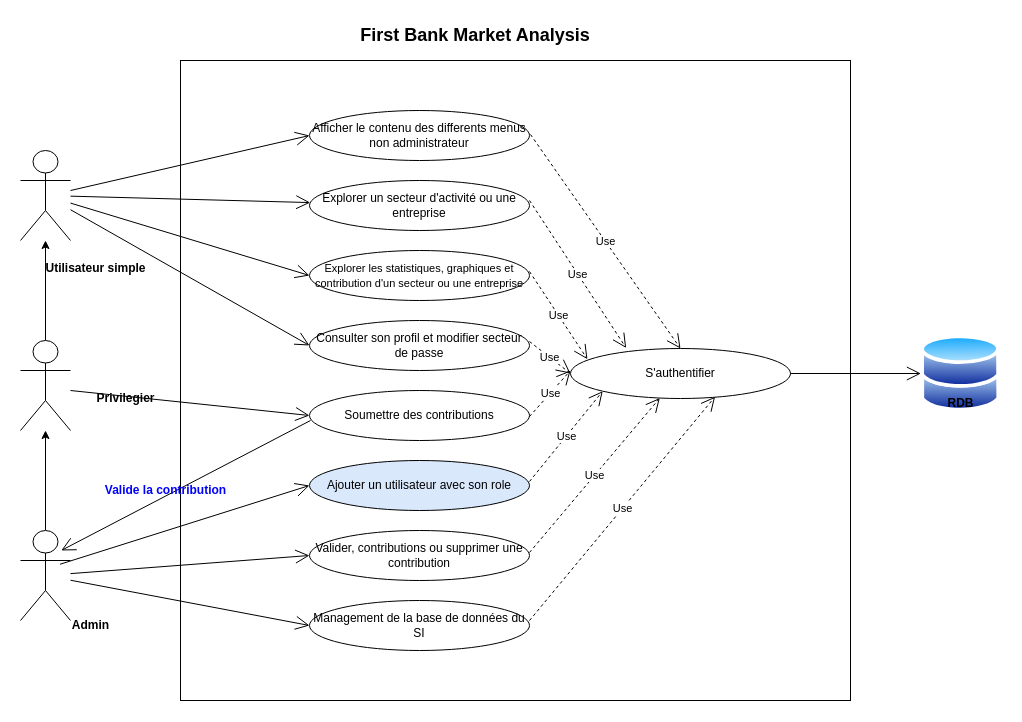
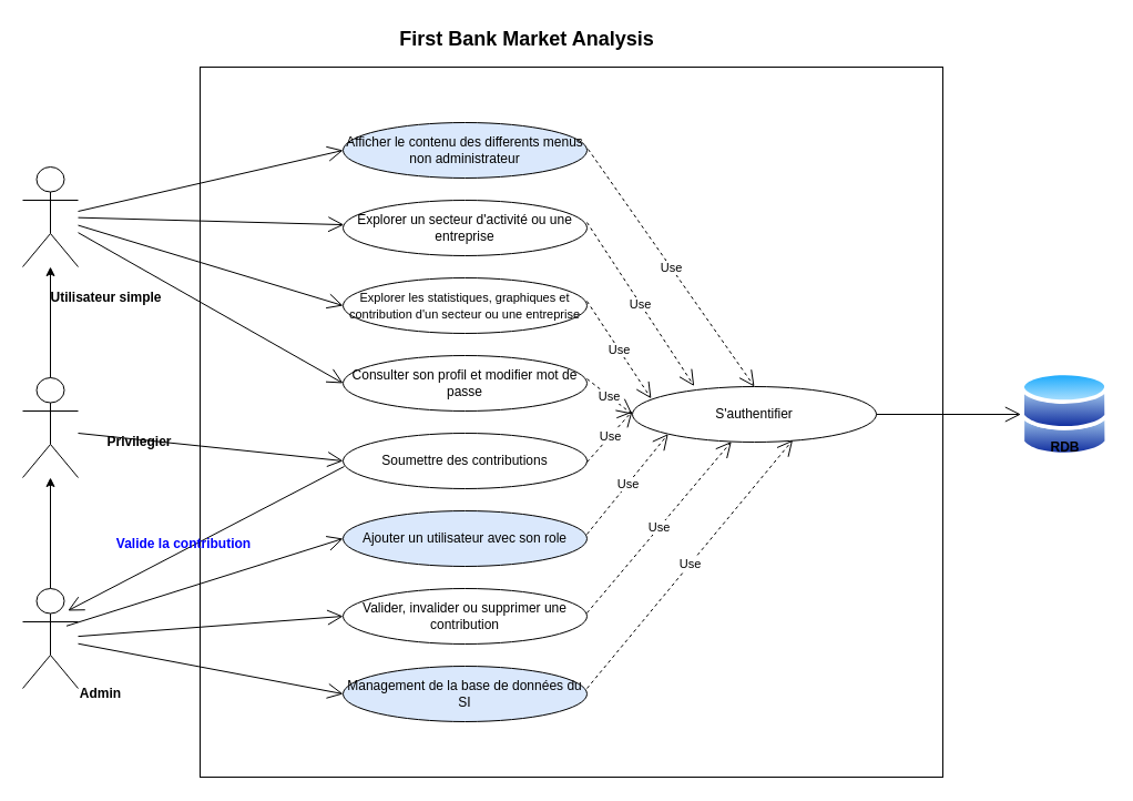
  <mxCell id="0" />
  <mxCell id="1" parent="0" />
  <mxCell id="2" value="" style="rounded=0;whiteSpace=wrap;html=1;" vertex="1" parent="1"><mxGeometry x="180" y="60" width="670" height="640" as="geometry" /></mxCell>
- <mxCell id="3" value="Afficher le contenu des differents menus non administrateur" style="ellipse;whiteSpace=wrap;html=1;" vertex="1" parent="1"><mxGeometry x="309" y="110" width="220" height="50" as="geometry" /></mxCell>
+ <mxCell id="3" value="Afficher le contenu des differents menus non administrateur" style="ellipse;whiteSpace=wrap;html=1;fillColor=#dae8fc;" vertex="1" parent="1"><mxGeometry x="309" y="110" width="220" height="50" as="geometry" /></mxCell>
  <mxCell id="4" value="Explorer un secteur d'activité ou une entreprise" style="ellipse;whiteSpace=wrap;html=1;" vertex="1" parent="1"><mxGeometry x="309" y="180" width="220" height="50" as="geometry" /></mxCell>
  <mxCell id="5" value="&lt;font style=&quot;font-size: 11px;&quot;&gt;Explorer les statistiques, graphiques et contribution d'un secteur ou une entreprise&lt;/font&gt;" style="ellipse;whiteSpace=wrap;html=1;" vertex="1" parent="1"><mxGeometry x="309" y="250" width="220" height="50" as="geometry" /></mxCell>
- <mxCell id="6" value="Consulter son profil et modifier secteur de passe" style="ellipse;whiteSpace=wrap;html=1;" vertex="1" parent="1"><mxGeometry x="309" y="320" width="220" height="50" as="geometry" /></mxCell>
+ <mxCell id="6" value="Consulter son profil et modifier mot de passe" style="ellipse;whiteSpace=wrap;html=1;" vertex="1" parent="1"><mxGeometry x="309" y="320" width="220" height="50" as="geometry" /></mxCell>
  <mxCell id="7" value="Soumettre des contributions" style="ellipse;whiteSpace=wrap;html=1;" vertex="1" parent="1"><mxGeometry x="309" y="390" width="220" height="50" as="geometry" /></mxCell>
  <mxCell id="8" value="Ajouter un utilisateur avec son role" style="ellipse;whiteSpace=wrap;html=1;fillColor=#dae8fc;" vertex="1" parent="1"><mxGeometry x="309" y="460" width="220" height="50" as="geometry" /></mxCell>
- <mxCell id="9" value="Valider, contributions ou supprimer une contribution" style="ellipse;whiteSpace=wrap;html=1;" vertex="1" parent="1"><mxGeometry x="309" y="530" width="220" height="50" as="geometry" /></mxCell>
- <mxCell id="10" value="Management de la base de données du SI" style="ellipse;whiteSpace=wrap;html=1;" vertex="1" parent="1"><mxGeometry x="309" y="600" width="220" height="50" as="geometry" /></mxCell>
+ <mxCell id="9" value="Valider, invalider ou supprimer une contribution" style="ellipse;whiteSpace=wrap;html=1;" vertex="1" parent="1"><mxGeometry x="309" y="530" width="220" height="50" as="geometry" /></mxCell>
+ <mxCell id="10" value="Management de la base de données du SI" style="ellipse;whiteSpace=wrap;html=1;fillColor=#dae8fc;" vertex="1" parent="1"><mxGeometry x="309" y="600" width="220" height="50" as="geometry" /></mxCell>
  <mxCell id="11" value="S'authentifier" style="ellipse;whiteSpace=wrap;html=1;" vertex="1" parent="1"><mxGeometry x="570" y="348" width="220" height="50" as="geometry" /></mxCell>
  <mxCell id="12" value="First Bank Market Analysis" style="text;html=1;strokeColor=none;fillColor=none;align=center;verticalAlign=middle;whiteSpace=wrap;rounded=0;fontStyle=1;fontSize=18;" vertex="1" parent="1"><mxGeometry x="345" y="20" width="260" height="30" as="geometry" /></mxCell>
  <mxCell id="13" value="" style="edgeStyle=orthogonalEdgeStyle;rounded=0;orthogonalLoop=1;jettySize=auto;html=1;jumpSize=6;" edge="1" parent="1" source="14" target="16"><mxGeometry relative="1" as="geometry" /></mxCell>
  <mxCell id="14" value="Actor" style="shape=umlActor;verticalLabelPosition=bottom;verticalAlign=top;html=1;horizontal=1;fontColor=none;noLabel=1;" vertex="1" parent="1"><mxGeometry x="20" y="530" width="50" height="90" as="geometry" /></mxCell>
  <mxCell id="15" value="" style="edgeStyle=orthogonalEdgeStyle;rounded=0;orthogonalLoop=1;jettySize=auto;html=1;" edge="1" parent="1" source="16" target="17"><mxGeometry relative="1" as="geometry" /></mxCell>
  <mxCell id="16" value="Actor" style="shape=umlActor;verticalLabelPosition=bottom;verticalAlign=top;html=1;fontSize=12;fontColor=none;noLabel=1;" vertex="1" parent="1"><mxGeometry x="20" y="340" width="50" height="90" as="geometry" /></mxCell>
  <mxCell id="17" value="Actor" style="shape=umlActor;verticalLabelPosition=bottom;verticalAlign=top;html=1;fontColor=none;noLabel=1;" vertex="1" parent="1"><mxGeometry x="20" y="150" width="50" height="90" as="geometry" /></mxCell>
  <mxCell id="18" value="Admin" style="text;align=center;fontStyle=1;verticalAlign=middle;spacingLeft=3;spacingRight=3;strokeColor=none;rotatable=0;points=[[0,0.5],[1,0.5]];portConstraint=eastwest;html=1;" vertex="1" parent="1"><mxGeometry x="50" y="612" width="80" height="26" as="geometry" /></mxCell>
  <mxCell id="19" value="Privilegier" style="text;align=center;fontStyle=1;verticalAlign=middle;spacingLeft=3;spacingRight=3;strokeColor=none;rotatable=0;points=[[0,0.5],[1,0.5]];portConstraint=eastwest;html=1;" vertex="1" parent="1"><mxGeometry x="85" y="385" width="80" height="26" as="geometry" /></mxCell>
  <mxCell id="20" value="Utilisateur simple" style="text;align=center;fontStyle=1;verticalAlign=middle;spacingLeft=3;spacingRight=3;strokeColor=none;rotatable=0;points=[[0,0.5],[1,0.5]];portConstraint=eastwest;html=1;" vertex="1" parent="1"><mxGeometry x="55" y="255" width="80" height="26" as="geometry" /></mxCell>
  <mxCell id="21" value="" style="endArrow=open;endFill=1;endSize=12;html=1;rounded=0;entryX=0;entryY=0.5;entryDx=0;entryDy=0;" edge="1" parent="1" target="3"><mxGeometry width="160" relative="1" as="geometry"><mxPoint x="70" y="190" as="sourcePoint" /><mxPoint x="230" y="190" as="targetPoint" /></mxGeometry></mxCell>
  <mxCell id="22" value="" style="endArrow=open;endFill=1;endSize=12;html=1;rounded=0;" edge="1" parent="1" source="17" target="4"><mxGeometry width="160" relative="1" as="geometry"><mxPoint x="80" y="200" as="sourcePoint" /><mxPoint x="319" y="145" as="targetPoint" /></mxGeometry></mxCell>
  <mxCell id="23" value="" style="endArrow=open;endFill=1;endSize=12;html=1;rounded=0;entryX=0;entryY=0.5;entryDx=0;entryDy=0;" edge="1" parent="1" source="17" target="5"><mxGeometry width="160" relative="1" as="geometry"><mxPoint x="90" y="210" as="sourcePoint" /><mxPoint x="300" y="280" as="targetPoint" /></mxGeometry></mxCell>
  <mxCell id="24" value="" style="endArrow=open;endFill=1;endSize=12;html=1;rounded=0;entryX=0;entryY=0.5;entryDx=0;entryDy=0;" edge="1" parent="1" source="17" target="6"><mxGeometry width="160" relative="1" as="geometry"><mxPoint x="100" y="220" as="sourcePoint" /><mxPoint x="339" y="165" as="targetPoint" /></mxGeometry></mxCell>
  <mxCell id="25" value="" style="endArrow=open;endFill=1;endSize=12;html=1;rounded=0;entryX=0;entryY=0.5;entryDx=0;entryDy=0;" edge="1" parent="1" target="7"><mxGeometry width="160" relative="1" as="geometry"><mxPoint x="70" y="390" as="sourcePoint" /><mxPoint x="309" y="335" as="targetPoint" /></mxGeometry></mxCell>
  <mxCell id="26" value="" style="endArrow=open;endFill=1;endSize=12;html=1;rounded=0;entryX=0.815;entryY=0.222;entryDx=0;entryDy=0;entryPerimeter=0;" edge="1" parent="1" target="14"><mxGeometry width="160" relative="1" as="geometry"><mxPoint x="310" y="420" as="sourcePoint" /><mxPoint x="310" y="420" as="targetPoint" /></mxGeometry></mxCell>
  <mxCell id="27" value="" style="endArrow=open;endFill=1;endSize=12;html=1;rounded=0;entryX=0;entryY=0.5;entryDx=0;entryDy=0;exitX=0.79;exitY=0.375;exitDx=0;exitDy=0;exitPerimeter=0;" edge="1" parent="1" source="14" target="8"><mxGeometry width="160" relative="1" as="geometry"><mxPoint x="70" y="565" as="sourcePoint" /><mxPoint x="320" y="430" as="targetPoint" /></mxGeometry></mxCell>
  <mxCell id="28" value="" style="endArrow=open;endFill=1;endSize=12;html=1;rounded=0;entryX=0;entryY=0.5;entryDx=0;entryDy=0;" edge="1" parent="1" source="14" target="9"><mxGeometry width="160" relative="1" as="geometry"><mxPoint x="80" y="575" as="sourcePoint" /><mxPoint x="330" y="440" as="targetPoint" /></mxGeometry></mxCell>
  <mxCell id="29" value="" style="endArrow=open;endFill=1;endSize=12;html=1;rounded=0;entryX=0;entryY=0.5;entryDx=0;entryDy=0;" edge="1" parent="1" source="14" target="10"><mxGeometry width="160" relative="1" as="geometry"><mxPoint x="90" y="585" as="sourcePoint" /><mxPoint x="340" y="450" as="targetPoint" /></mxGeometry></mxCell>
  <mxCell id="30" value="&lt;font color=&quot;#0000ff&quot;&gt;Valide la contribution&lt;/font&gt;" style="text;align=center;fontStyle=1;verticalAlign=middle;spacingLeft=3;spacingRight=3;strokeColor=none;rotatable=0;points=[[0,0.5],[1,0.5]];portConstraint=eastwest;html=1;direction=east;" vertex="1" parent="1"><mxGeometry x="130" y="470" width="70" height="40" as="geometry" /></mxCell>
  <mxCell id="31" value="Use" style="endArrow=open;endSize=12;dashed=1;html=1;rounded=0;entryX=0.5;entryY=0;entryDx=0;entryDy=0;" edge="1" parent="1" target="11"><mxGeometry width="160" relative="1" as="geometry"><mxPoint x="530" y="134" as="sourcePoint" /><mxPoint x="700" y="134.38" as="targetPoint" /></mxGeometry></mxCell>
  <mxCell id="32" value="Use" style="endArrow=open;endSize=12;dashed=1;html=1;rounded=0;entryX=0.253;entryY=-0.01;entryDx=0;entryDy=0;entryPerimeter=0;" edge="1" parent="1" target="11"><mxGeometry width="160" relative="1" as="geometry"><mxPoint x="529" y="200" as="sourcePoint" /><mxPoint x="669" y="413.62" as="targetPoint" /></mxGeometry></mxCell>
  <mxCell id="33" value="Use" style="endArrow=open;endSize=12;dashed=1;html=1;rounded=0;entryX=0.077;entryY=0.215;entryDx=0;entryDy=0;entryPerimeter=0;" edge="1" parent="1" target="11"><mxGeometry width="160" relative="1" as="geometry"><mxPoint x="529" y="271" as="sourcePoint" /><mxPoint x="626" y="419" as="targetPoint" /></mxGeometry></mxCell>
  <mxCell id="34" value="Use" style="endArrow=open;endSize=12;dashed=1;html=1;rounded=0;entryX=0;entryY=0.5;entryDx=0;entryDy=0;" edge="1" parent="1" target="11"><mxGeometry width="160" relative="1" as="geometry"><mxPoint x="529" y="341" as="sourcePoint" /><mxPoint x="626" y="489" as="targetPoint" /></mxGeometry></mxCell>
  <mxCell id="35" value="Use" style="endArrow=open;endSize=12;dashed=1;html=1;rounded=0;" edge="1" parent="1"><mxGeometry width="160" relative="1" as="geometry"><mxPoint x="529" y="416" as="sourcePoint" /><mxPoint x="570" y="370" as="targetPoint" /></mxGeometry></mxCell>
  <mxCell id="36" value="Use" style="endArrow=open;endSize=12;dashed=1;html=1;rounded=0;entryX=0;entryY=1;entryDx=0;entryDy=0;" edge="1" parent="1" target="11"><mxGeometry width="160" relative="1" as="geometry"><mxPoint x="529" y="481" as="sourcePoint" /><mxPoint x="626" y="629" as="targetPoint" /></mxGeometry></mxCell>
  <mxCell id="37" value="Use" style="endArrow=open;endSize=12;dashed=1;html=1;rounded=0;" edge="1" parent="1" target="11"><mxGeometry width="160" relative="1" as="geometry"><mxPoint x="529" y="552" as="sourcePoint" /><mxPoint x="626" y="700" as="targetPoint" /></mxGeometry></mxCell>
  <mxCell id="38" value="Use" style="endArrow=open;endSize=12;dashed=1;html=1;rounded=0;entryX=0.657;entryY=0.965;entryDx=0;entryDy=0;entryPerimeter=0;" edge="1" parent="1" target="11"><mxGeometry width="160" relative="1" as="geometry"><mxPoint x="529" y="620" as="sourcePoint" /><mxPoint x="626" y="768" as="targetPoint" /></mxGeometry></mxCell>
  <mxCell id="39" value="" style="image;aspect=fixed;perimeter=ellipsePerimeter;html=1;align=center;shadow=0;dashed=0;spacingTop=3;image=img/lib/active_directory/databases.svg;" vertex="1" parent="1"><mxGeometry x="920.41" y="334" width="79.59" height="78" as="geometry" /></mxCell>
  <mxCell id="40" value="RDB" style="text;align=center;fontStyle=1;verticalAlign=middle;spacingLeft=3;spacingRight=3;strokeColor=none;rotatable=0;points=[[0,0.5],[1,0.5]];portConstraint=eastwest;html=1;" vertex="1" parent="1"><mxGeometry x="920" y="390" width="80" height="26" as="geometry" /></mxCell>
  <mxCell id="41" value="" style="endArrow=open;endFill=1;endSize=12;html=1;rounded=0;exitX=1;exitY=0.5;exitDx=0;exitDy=0;entryX=0;entryY=0.5;entryDx=0;entryDy=0;" edge="1" parent="1" source="11" target="39"><mxGeometry width="160" relative="1" as="geometry"><mxPoint x="780" y="370" as="sourcePoint" /><mxPoint x="940" y="370" as="targetPoint" /></mxGeometry></mxCell>
